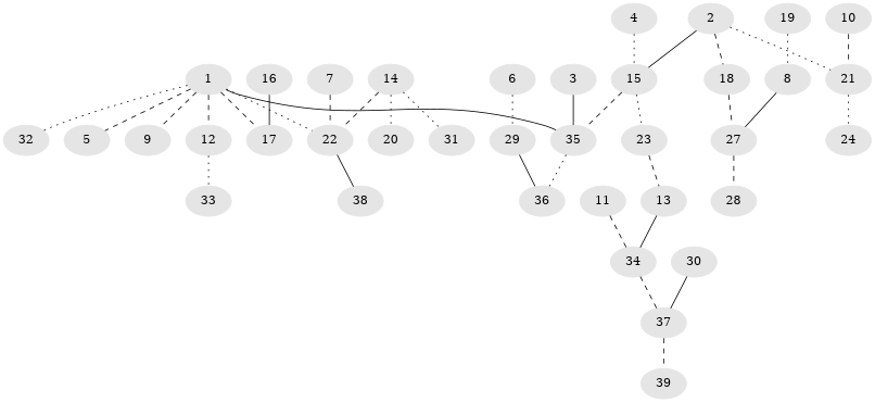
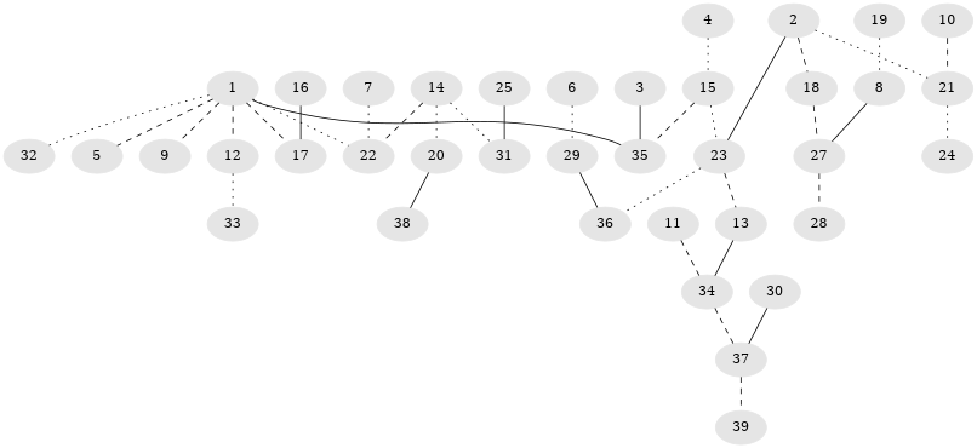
  graph {
    node [color=gray90 style=filled]
    edge [style=dashed weight=1.0]
    1
    5
    9
    12
    17
    22
    32
    35
    33
    38
    2
    15
    21
    18
    23
    24
    27
    28
    3
    4
    6
    29
    36
    7
    8
    10
    11
    34
    37
    13
    14
    20
    31
    16
    19
+   25
    30
    39
    1 -- 5
    1 -- 9
    1 -- 12
    1 -- 17
    1 -- 22 [style=dotted]
    1 -- 32 [style=dotted]
    1 -- 35 [style=solid]
    12 -- 33 [style=dotted]
-   22 -- 38 [style=solid]
-   2 -- 15 [style=solid]
+   20 -- 38 [style=solid]
+   2 -- 23 [style=solid]
    2 -- 21 [style=dotted]
    2 -- 18
    15 -- 35
    15 -- 23 [style=dotted]
    21 -- 24 [style=dotted]
    18 -- 27
-   35 -- 36 [style=dotted]
+   23 -- 36 [style=dotted]
    23 -- 13
    27 -- 28
    3 -- 35 [style=solid]
    4 -- 15 [style=dotted]
    6 -- 29 [style=dotted]
    29 -- 36 [style=solid]
-   7 -- 22
+   7 -- 22 [style=dotted]
    8 -- 27 [style=solid]
    10 -- 21
    11 -- 34
    34 -- 37
    37 -- 39
    13 -- 34 [style=solid]
    14 -- 22
    14 -- 20 [style=dotted]
    14 -- 31 [style=dotted]
    16 -- 17 [style=solid]
    19 -- 8 [style=dotted]
+   25 -- 31 [style=solid]
    30 -- 37 [style=solid]
  }
